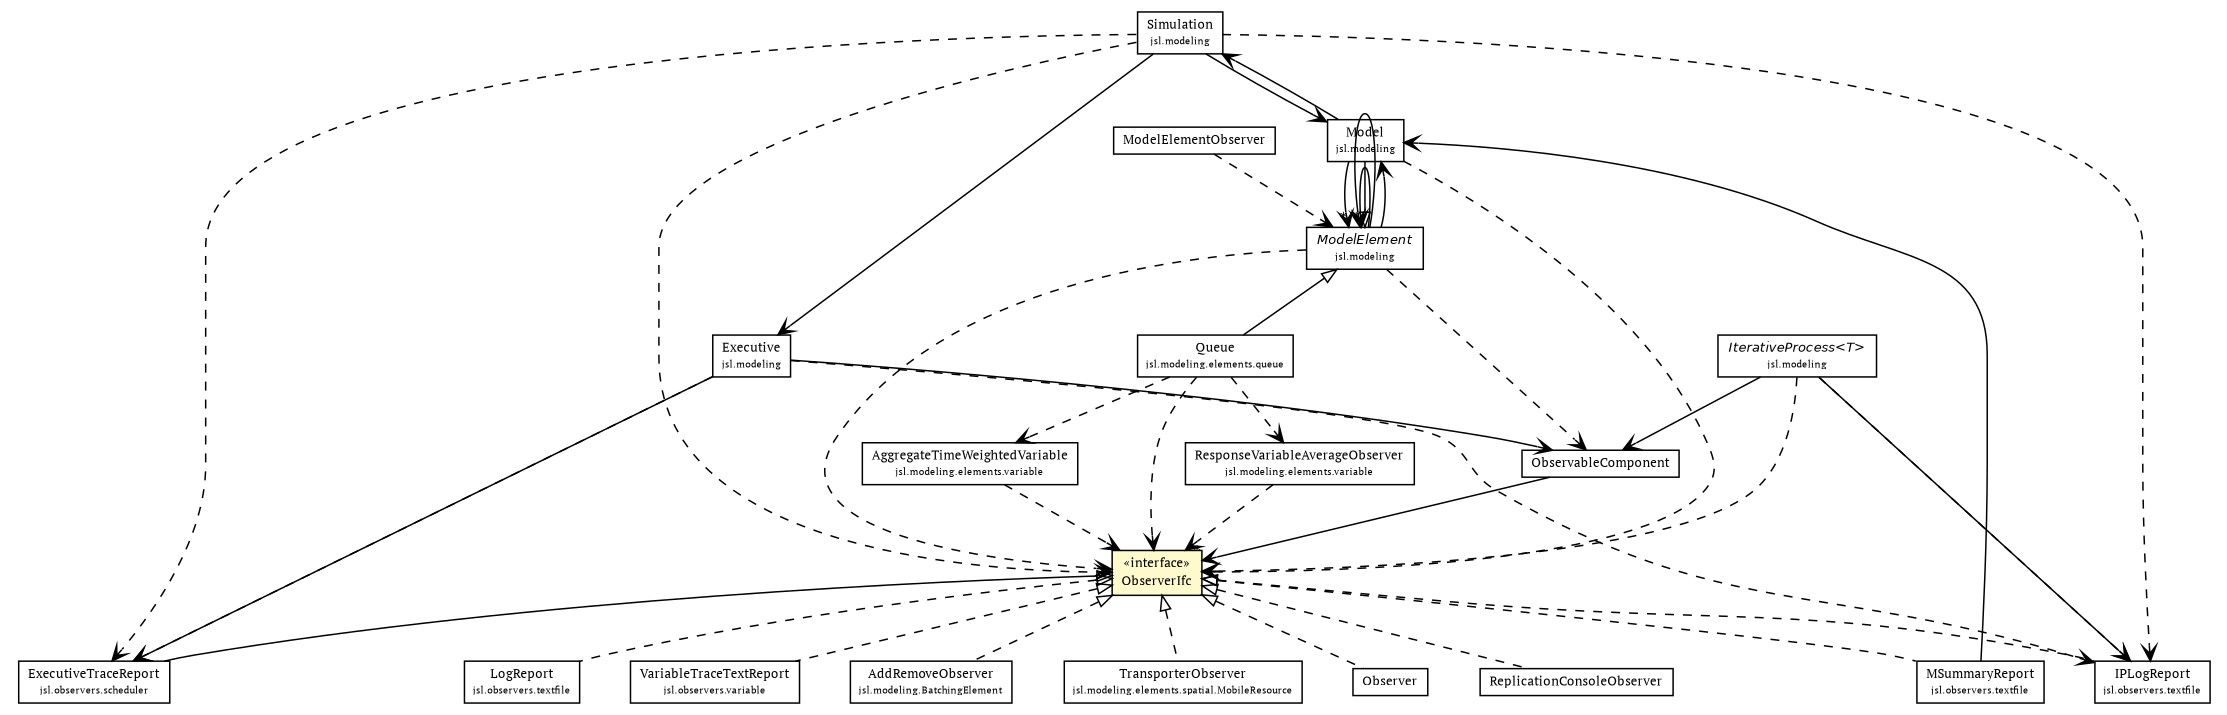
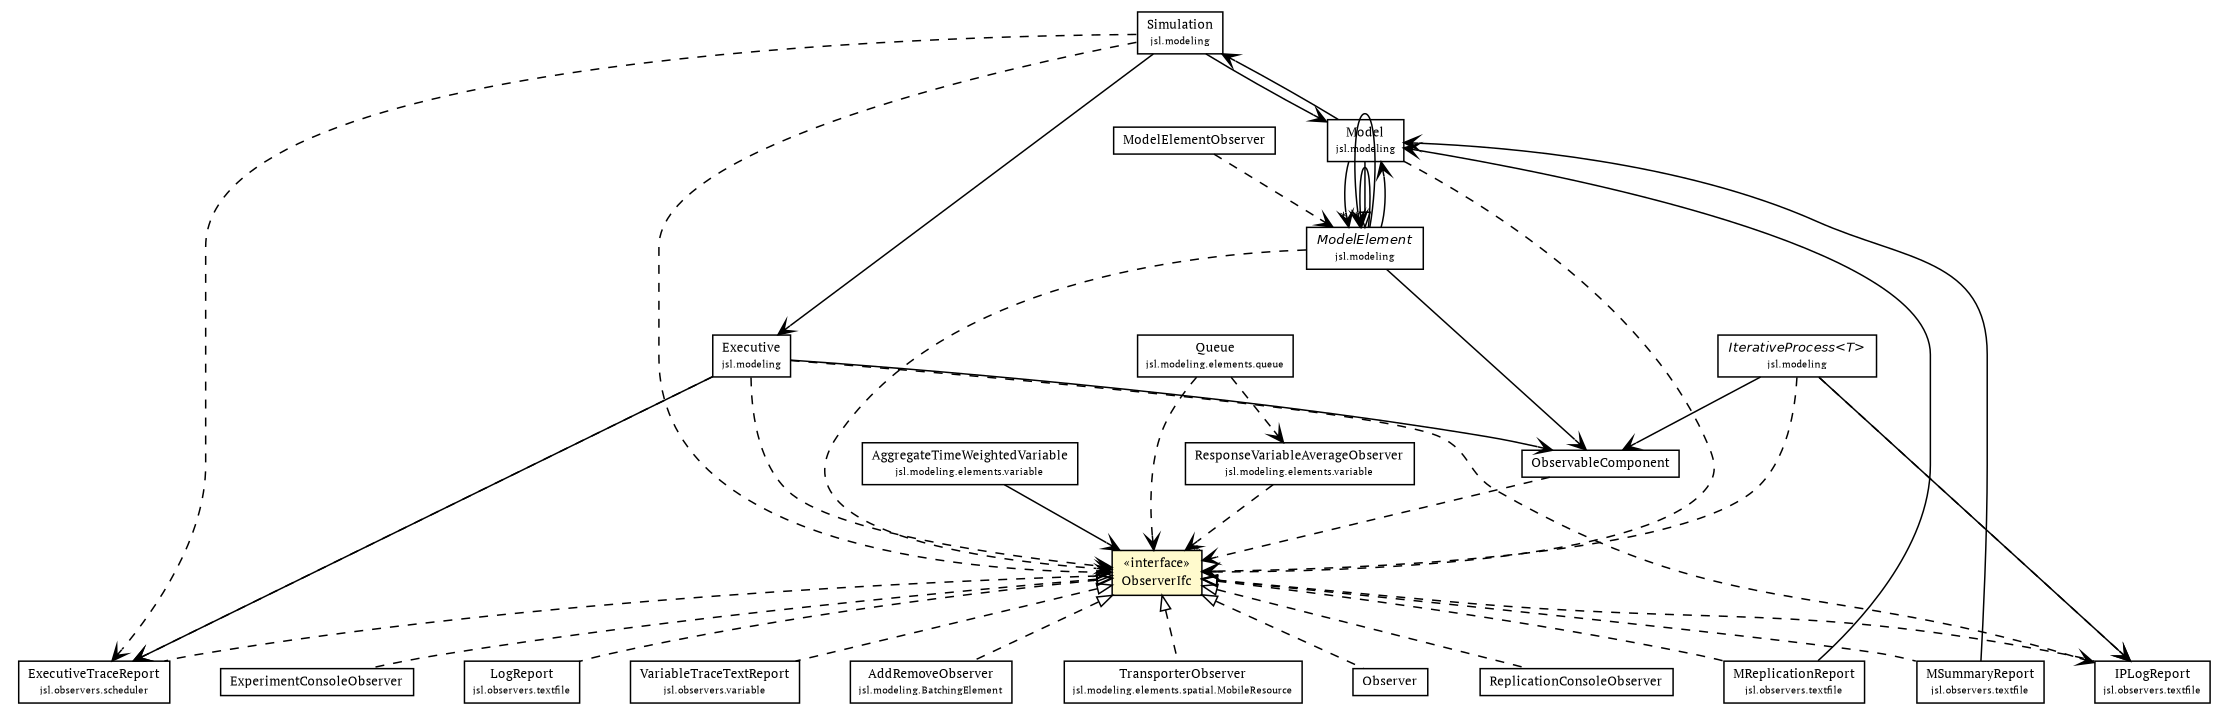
  digraph {
    fontname="PT Serif"
    nodesep=0.25
    ranksep=0.5
    node [fontcolor=black fontname="PT Serif" fontsize=9.0 shape=plaintext]
    edge [arrowhead=open color=black fontcolor=black fontname="PT Serif" fontsize=10.0 headport=p labelfontname=Helvetica labelfontsize=10 tailport=p style=dashed]
    n1 [label=<<table title="jsl.modeling.Simulation" border="0" cellborder="1" cellspacing="0" cellpadding="2" port="p" href="../modeling/Simulation.html"> 		<tr><td><table border="0" cellspacing="0" cellpadding="1"> <tr><td align="center" balign="center"> Simulation </td></tr> <tr><td align="center" balign="center"><font point-size="7.0"> jsl.modeling </font></td></tr> 		</table></td></tr> 		</table>>]
    n2 [label=<<table title="jsl.modeling.Model" border="0" cellborder="1" cellspacing="0" cellpadding="2" port="p" href="../modeling/Model.html"> 		<tr><td><table border="0" cellspacing="0" cellpadding="1"> <tr><td align="center" balign="center"> Model </td></tr> <tr><td align="center" balign="center"><font point-size="7.0"> jsl.modeling </font></td></tr> 		</table></td></tr> 		</table>>]
    n3 [label=<<table title="jsl.modeling.Executive" border="0" cellborder="1" cellspacing="0" cellpadding="2" port="p" href="../modeling/Executive.html"> 		<tr><td><table border="0" cellspacing="0" cellpadding="1"> <tr><td align="center" balign="center"> Executive </td></tr> <tr><td align="center" balign="center"><font point-size="7.0"> jsl.modeling </font></td></tr> 		</table></td></tr> 		</table>>]
    n4 [label=<<table title="jsl.observers.ObserverIfc" border="0" cellborder="1" cellspacing="0" cellpadding="2" port="p" bgcolor="lemonChiffon" href="./ObserverIfc.html"> 		<tr><td><table border="0" cellspacing="0" cellpadding="1"> <tr><td align="center" balign="center"> &#171;interface&#187; </td></tr> <tr><td align="center" balign="center"> ObserverIfc </td></tr> 		</table></td></tr> 		</table>>]
    n5 [label=<<table title="jsl.observers.scheduler.ExecutiveTraceReport" border="0" cellborder="1" cellspacing="0" cellpadding="2" port="p" href="./scheduler/ExecutiveTraceReport.html"> 		<tr><td><table border="0" cellspacing="0" cellpadding="1"> <tr><td align="center" balign="center"> ExecutiveTraceReport </td></tr> <tr><td align="center" balign="center"><font point-size="7.0"> jsl.observers.scheduler </font></td></tr> 		</table></td></tr> 		</table>>]
    n6 [label=<<table title="jsl.observers.textfile.IPLogReport" border="0" cellborder="1" cellspacing="0" cellpadding="2" port="p" href="./textfile/IPLogReport.html"> 		<tr><td><table border="0" cellspacing="0" cellpadding="1"> <tr><td align="center" balign="center"> IPLogReport </td></tr> <tr><td align="center" balign="center"><font point-size="7.0"> jsl.observers.textfile </font></td></tr> 		</table></td></tr> 		</table>>]
    n7 [label=<<table title="jsl.modeling.ModelElement" border="0" cellborder="1" cellspacing="0" cellpadding="2" port="p" href="../modeling/ModelElement.html"> 		<tr><td><table border="0" cellspacing="0" cellpadding="1"> <tr><td align="center" balign="center"><font face="Helvetica-Oblique"> ModelElement </font></td></tr> <tr><td align="center" balign="center"><font point-size="7.0"> jsl.modeling </font></td></tr> 		</table></td></tr> 		</table>>]
    n8 [label=<<table title="jsl.observers.ObservableComponent" border="0" cellborder="1" cellspacing="0" cellpadding="2" port="p" href="./ObservableComponent.html"> 		<tr><td><table border="0" cellspacing="0" cellpadding="1"> <tr><td align="center" balign="center"> ObservableComponent </td></tr> 		</table></td></tr> 		</table>>]
    n9 [label=<<table title="jsl.modeling.BatchingElement.AddRemoveObserver" border="0" cellborder="1" cellspacing="0" cellpadding="2" port="p" href="../modeling/BatchingElement.AddRemoveObserver.html"> 		<tr><td><table border="0" cellspacing="0" cellpadding="1"> <tr><td align="center" balign="center"> AddRemoveObserver </td></tr> <tr><td align="center" balign="center"><font point-size="7.0"> jsl.modeling.BatchingElement </font></td></tr> 		</table></td></tr> 		</table>>]
    n10 [label=<<table title="jsl.modeling.elements.spatial.MobileResource.TransporterObserver" border="0" cellborder="1" cellspacing="0" cellpadding="2" port="p" href="../modeling/elements/spatial/MobileResource.TransporterObserver.html"> 		<tr><td><table border="0" cellspacing="0" cellpadding="1"> <tr><td align="center" balign="center"> TransporterObserver </td></tr> <tr><td align="center" balign="center"><font point-size="7.0"> jsl.modeling.elements.spatial.MobileResource </font></td></tr> 		</table></td></tr> 		</table>>]
    n11 [label=<<table title="jsl.observers.TestObserverableObserver.Observer" border="0" cellborder="1" cellspacing="0" cellpadding="2" port="p" href="./TestObserverableObserver.Observer.html"> 		<tr><td><table border="0" cellspacing="0" cellpadding="1"> <tr><td align="center" balign="center"> Observer </td></tr> 		</table></td></tr> 		</table>>]
    n12 [label=<<table title="jsl.observers.ReplicationConsoleObserver" border="0" cellborder="1" cellspacing="0" cellpadding="2" port="p" href="./ReplicationConsoleObserver.html"> 		<tr><td><table border="0" cellspacing="0" cellpadding="1"> <tr><td align="center" balign="center"> ReplicationConsoleObserver </td></tr> 		</table></td></tr> 		</table>>]
+   n13 [label=<<table title="jsl.observers.ExperimentConsoleObserver" border="0" cellborder="1" cellspacing="0" cellpadding="2" port="p" href="./ExperimentConsoleObserver.html"> 		<tr><td><table border="0" cellspacing="0" cellpadding="1"> <tr><td align="center" balign="center"> ExperimentConsoleObserver </td></tr> 		</table></td></tr> 		</table>>]
    n14 [label=<<table title="jsl.observers.textfile.MSummaryReport" border="0" cellborder="1" cellspacing="0" cellpadding="2" port="p" href="./textfile/MSummaryReport.html"> 		<tr><td><table border="0" cellspacing="0" cellpadding="1"> <tr><td align="center" balign="center"> MSummaryReport </td></tr> <tr><td align="center" balign="center"><font point-size="7.0"> jsl.observers.textfile </font></td></tr> 		</table></td></tr> 		</table>>]
+   n15 [label=<<table title="jsl.observers.textfile.MReplicationReport" border="0" cellborder="1" cellspacing="0" cellpadding="2" port="p" href="./textfile/MReplicationReport.html"> 		<tr><td><table border="0" cellspacing="0" cellpadding="1"> <tr><td align="center" balign="center"> MReplicationReport </td></tr> <tr><td align="center" balign="center"><font point-size="7.0"> jsl.observers.textfile </font></td></tr> 		</table></td></tr> 		</table>>]
    n16 [label=<<table title="jsl.observers.textfile.LogReport" border="0" cellborder="1" cellspacing="0" cellpadding="2" port="p" href="./textfile/LogReport.html"> 		<tr><td><table border="0" cellspacing="0" cellpadding="1"> <tr><td align="center" balign="center"> LogReport </td></tr> <tr><td align="center" balign="center"><font point-size="7.0"> jsl.observers.textfile </font></td></tr> 		</table></td></tr> 		</table>>]
    n17 [label=<<table title="jsl.observers.variable.VariableTraceTextReport" border="0" cellborder="1" cellspacing="0" cellpadding="2" port="p" href="./variable/VariableTraceTextReport.html"> 		<tr><td><table border="0" cellspacing="0" cellpadding="1"> <tr><td align="center" balign="center"> VariableTraceTextReport </td></tr> <tr><td align="center" balign="center"><font point-size="7.0"> jsl.observers.variable </font></td></tr> 		</table></td></tr> 		</table>>]
    n18 [label=<<table title="jsl.modeling.elements.queue.Queue" border="0" cellborder="1" cellspacing="0" cellpadding="2" port="p" href="../modeling/elements/queue/Queue.html"> 		<tr><td><table border="0" cellspacing="0" cellpadding="1"> <tr><td align="center" balign="center"> Queue </td></tr> <tr><td align="center" balign="center"><font point-size="7.0"> jsl.modeling.elements.queue </font></td></tr> 		</table></td></tr> 		</table>>]
    n19 [label=<<table title="jsl.modeling.elements.variable.ResponseVariableAverageObserver" border="0" cellborder="1" cellspacing="0" cellpadding="2" port="p" href="../modeling/elements/variable/ResponseVariableAverageObserver.html"> 		<tr><td><table border="0" cellspacing="0" cellpadding="1"> <tr><td align="center" balign="center"> ResponseVariableAverageObserver </td></tr> <tr><td align="center" balign="center"><font point-size="7.0"> jsl.modeling.elements.variable </font></td></tr> 		</table></td></tr> 		</table>>]
    n20 [label=<<table title="jsl.modeling.elements.variable.AggregateTimeWeightedVariable" border="0" cellborder="1" cellspacing="0" cellpadding="2" port="p" href="../modeling/elements/variable/AggregateTimeWeightedVariable.html"> 		<tr><td><table border="0" cellspacing="0" cellpadding="1"> <tr><td align="center" balign="center"> AggregateTimeWeightedVariable </td></tr> <tr><td align="center" balign="center"><font point-size="7.0"> jsl.modeling.elements.variable </font></td></tr> 		</table></td></tr> 		</table>>]
    n21 [label=<<table title="jsl.modeling.IterativeProcess" border="0" cellborder="1" cellspacing="0" cellpadding="2" port="p" href="../modeling/IterativeProcess.html"> 		<tr><td><table border="0" cellspacing="0" cellpadding="1"> <tr><td align="center" balign="center"><font face="Helvetica-Oblique"> IterativeProcess&lt;T&gt; </font></td></tr> <tr><td align="center" balign="center"><font point-size="7.0"> jsl.modeling </font></td></tr> 		</table></td></tr> 		</table>>]
    n22 [label=<<table title="jsl.observers.ModelElementObserver" border="0" cellborder="1" cellspacing="0" cellpadding="2" port="p" href="./ModelElementObserver.html"> 		<tr><td><table border="0" cellspacing="0" cellpadding="1"> <tr><td align="center" balign="center"> ModelElementObserver </td></tr> 		</table></td></tr> 		</table>>]
    n1 -> n2 [style=""]
    n1 -> n3 [style=""]
    n1 -> n4
    n1 -> n5
-   n1 -> n6
    n2 -> n1 [style=""]
    n2 -> n4
    n2 -> n7 [headlabel="*" style=""]
+   n3 -> n4
    n3 -> n5 [style=""]
    n3 -> n5
    n3 -> n6
    n3 -> n8 [style=""]
-   n4 -> n5 [arrowtail=empty dir=back fontsize=10 style=solid arrowhead="" color="" fontcolor=""]
+   n4 -> n5 [arrowtail=empty dir=back fontsize=10 arrowhead="" color="" fontcolor=""]
    n4 -> n6 [arrowtail=empty dir=back fontsize=10 arrowhead="" color="" fontcolor=""]
    n4 -> n9 [arrowtail=empty dir=back fontsize=10 arrowhead="" color="" fontcolor=""]
    n4 -> n10 [arrowtail=empty dir=back fontsize=10 arrowhead="" color="" fontcolor=""]
    n4 -> n11 [arrowtail=empty dir=back fontsize=10 arrowhead="" color="" fontcolor=""]
    n4 -> n12 [arrowtail=empty dir=back fontsize=10 arrowhead="" color="" fontcolor=""]
+   n4 -> n13 [arrowtail=empty dir=back fontsize=10 arrowhead="" color="" fontcolor=""]
    n4 -> n14 [arrowtail=empty dir=back fontsize=10 arrowhead="" color="" fontcolor=""]
+   n4 -> n15 [arrowtail=empty dir=back fontsize=10 arrowhead="" color="" fontcolor=""]
    n4 -> n16 [arrowtail=empty dir=back fontsize=10 arrowhead="" color="" fontcolor=""]
    n4 -> n17 [arrowtail=empty dir=back fontsize=10 arrowhead="" color="" fontcolor=""]
    n7 -> n2 [arrowtail=empty dir=back fontsize=10 arrowhead="" color="" fontcolor="" style=""]
    n7 -> n2 [style=""]
    n7 -> n4
    n7 -> n7 [headlabel="*" style=""]
    n7 -> n7 [style=""]
-   n7 -> n8
-   n7 -> n18 [arrowtail=empty dir=back fontsize=10 arrowhead="" color="" fontcolor="" style=""]
-   n8 -> n4 [headlabel="*" style=""]
+   n7 -> n8 [style=""]
+   n8 -> n4 [headlabel="*"]
    n14 -> n2 [style=""]
+   n15 -> n2 [style=""]
    n18 -> n4
    n18 -> n19
-   n18 -> n20
    n19 -> n4
-   n20 -> n4
+   n20 -> n4 [style=solid]
    n21 -> n4
    n21 -> n6 [style=""]
    n21 -> n6
    n21 -> n8 [style=""]
    n22 -> n7
  }
